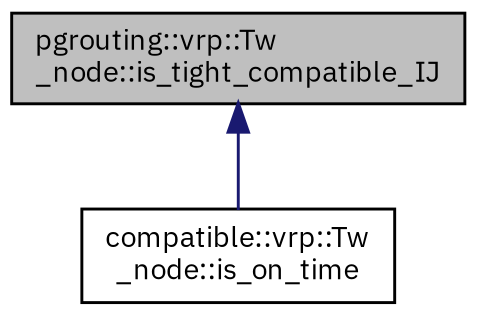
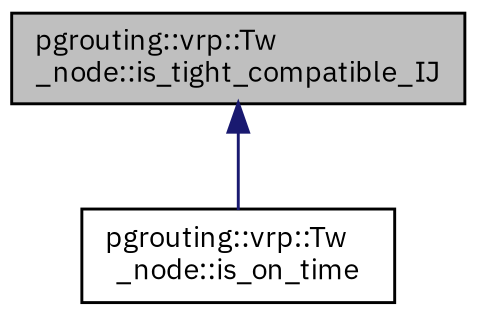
  digraph {
    rankdir=TB
    fontname="IBM Plex Sans"
    node [color=black fontname="IBM Plex Sans" fontsize=10 shape=record style=filled]
    n1 [fillcolor=grey75 fontcolor=black height=0.2 label="pgrouting::vrp::Tw\l_node::is_tight_compatible_IJ" width=0.4]
-   n2 [fillcolor=white height=0.2 label="compatible::vrp::Tw\l_node::is_on_time" width=0.4]
+   n2 [fillcolor=white height=0.2 label="pgrouting::vrp::Tw\l_node::is_on_time" width=0.4]
    n1 -> n2 [color=midnightblue dir=back fontname="IBM Plex Sans" fontsize=10 labelfontname=Helvetica labelfontsize=10 style=solid]
  }
